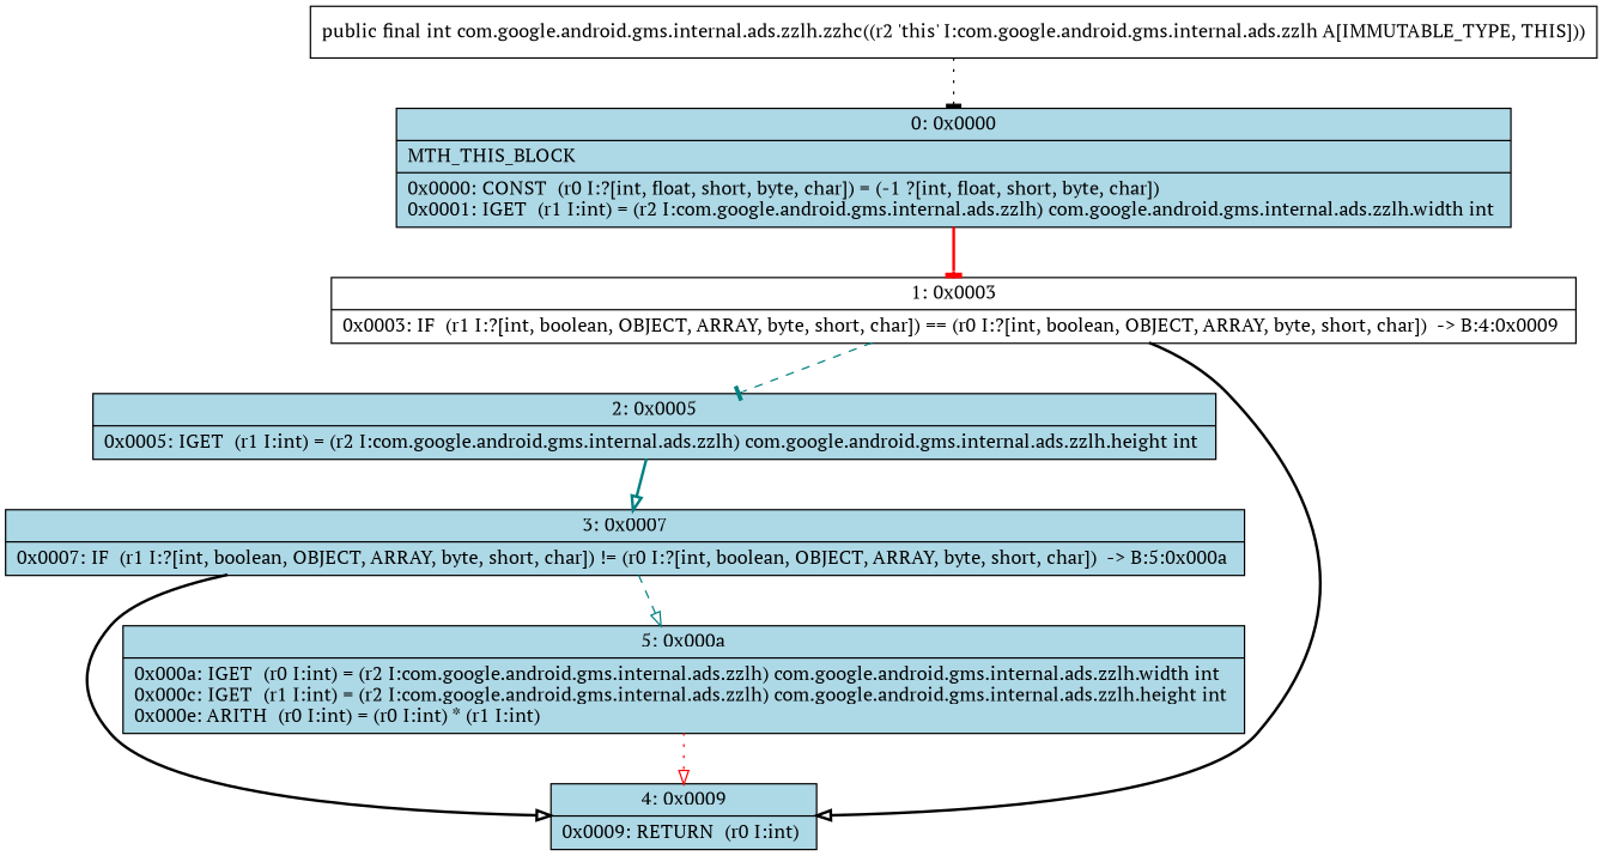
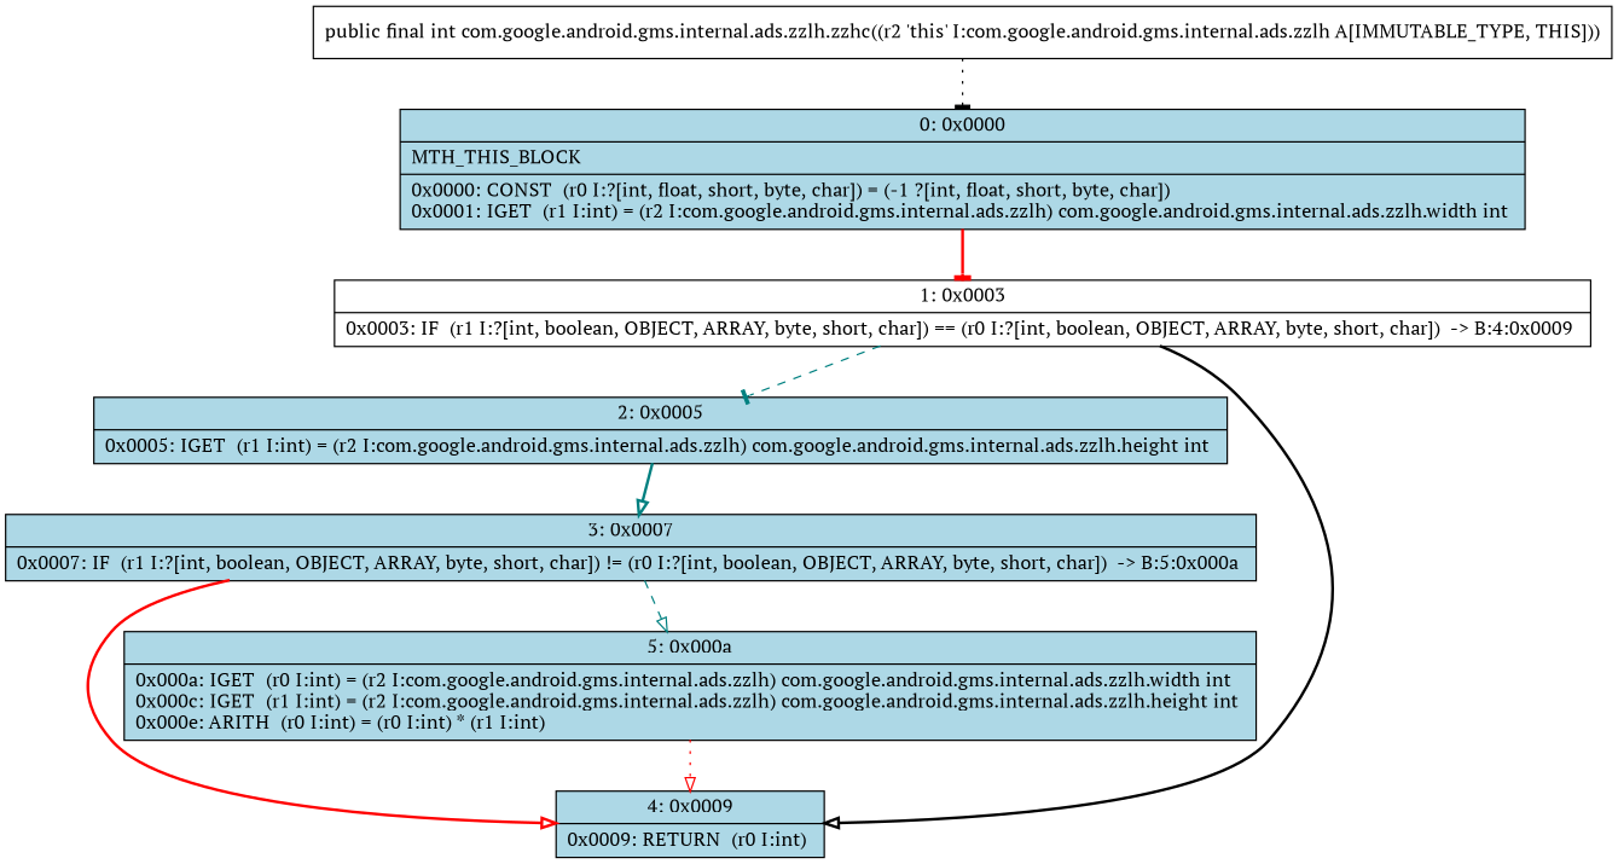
  digraph {
    fontname="PT Serif"
    node [fillcolor=lightblue fontname="PT Serif" shape=record style=filled]
    edge [arrowhead=onormal color=teal fontname="PT Serif" style=bold]
    n1 [label="{0\:\ 0x0000|MTH_THIS_BLOCK\l|0x0000: CONST  (r0 I:?[int, float, short, byte, char]) = (\-1 ?[int, float, short, byte, char]) \l0x0001: IGET  (r1 I:int) = (r2 I:com.google.android.gms.internal.ads.zzlh) com.google.android.gms.internal.ads.zzlh.width int \l}"]
    n2 [fillcolor=white label="{1\:\ 0x0003|0x0003: IF  (r1 I:?[int, boolean, OBJECT, ARRAY, byte, short, char]) == (r0 I:?[int, boolean, OBJECT, ARRAY, byte, short, char])  \-\> B:4:0x0009 \l}"]
    n3 [label="{2\:\ 0x0005|0x0005: IGET  (r1 I:int) = (r2 I:com.google.android.gms.internal.ads.zzlh) com.google.android.gms.internal.ads.zzlh.height int \l}"]
    n4 [label="{4\:\ 0x0009|0x0009: RETURN  (r0 I:int) \l}"]
    n5 [label="{3\:\ 0x0007|0x0007: IF  (r1 I:?[int, boolean, OBJECT, ARRAY, byte, short, char]) != (r0 I:?[int, boolean, OBJECT, ARRAY, byte, short, char])  \-\> B:5:0x000a \l}"]
    n6 [label="{5\:\ 0x000a|0x000a: IGET  (r0 I:int) = (r2 I:com.google.android.gms.internal.ads.zzlh) com.google.android.gms.internal.ads.zzlh.width int \l0x000c: IGET  (r1 I:int) = (r2 I:com.google.android.gms.internal.ads.zzlh) com.google.android.gms.internal.ads.zzlh.height int \l0x000e: ARITH  (r0 I:int) = (r0 I:int) * (r1 I:int) \l}"]
    n7 [fillcolor=white label="{public final int com.google.android.gms.internal.ads.zzlh.zzhc((r2 'this' I:com.google.android.gms.internal.ads.zzlh A[IMMUTABLE_TYPE, THIS])) }"]
    n1 -> n2 [arrowhead=tee color=red]
    n2 -> n3 [arrowhead=tee style=dashed]
    n2 -> n4 [color=black]
    n3 -> n5
-   n5 -> n4 [color=black]
+   n5 -> n4 [color=red]
    n5 -> n6 [style=dashed]
    n6 -> n4 [color=red style=dotted]
    n7 -> n1 [arrowhead=tee color=black style=dotted]
  }
